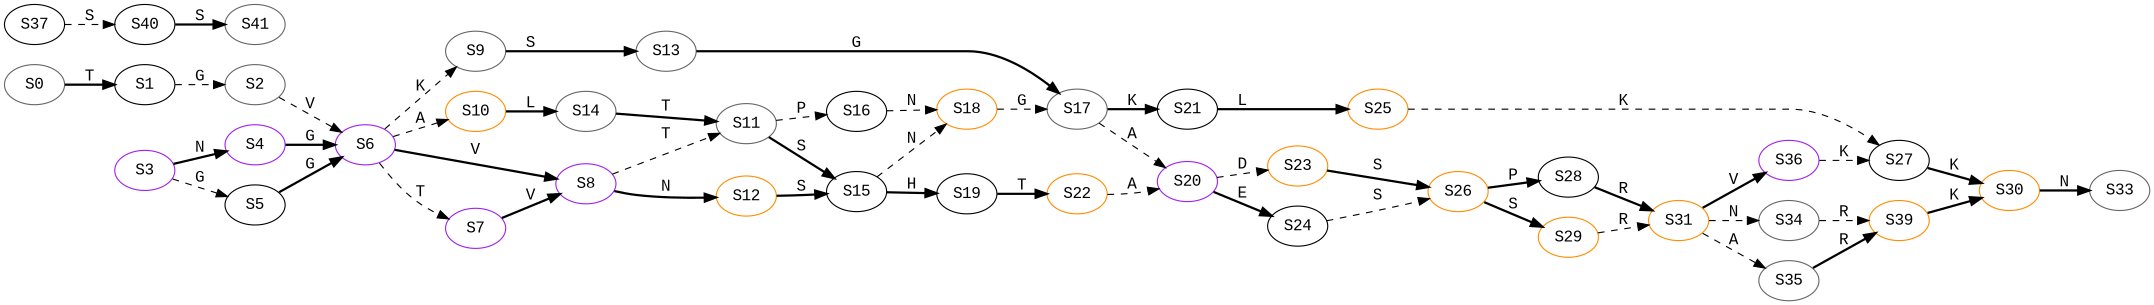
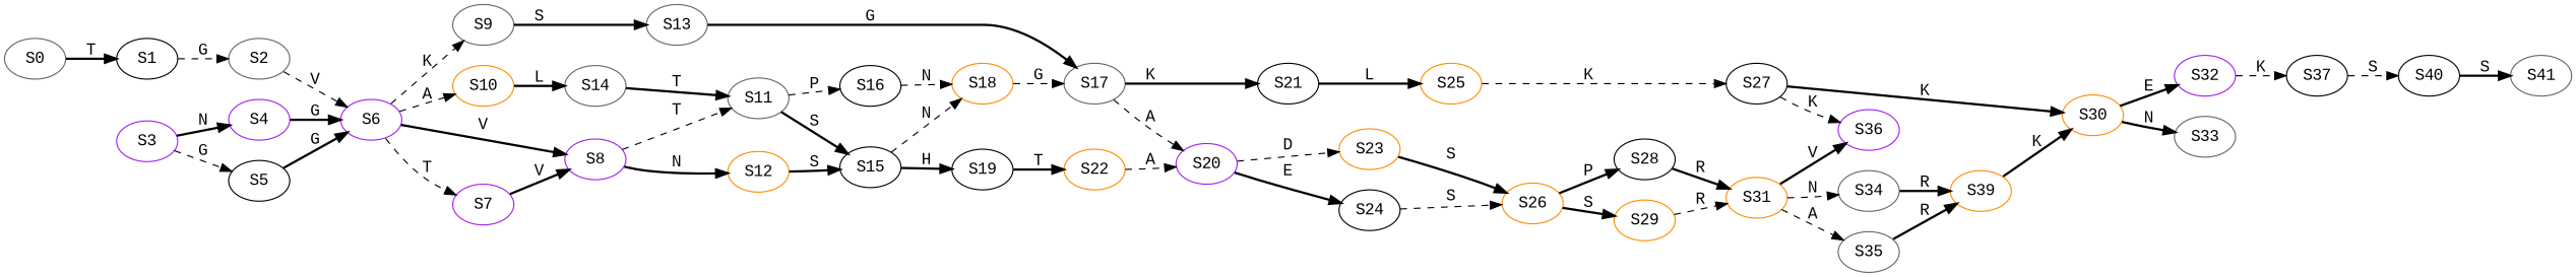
  strict digraph {
    fontname="Liberation Mono"
    rankdir=LR
    node [color=black fontname="Liberation Mono"]
    edge [fontname="Liberation Mono" style=bold]
    S1
    S0 [color=gray40]
    S2 [color=gray40]
    S6 [color=purple]
    S3 [color=purple]
    S4 [color=purple]
    S5
    S7 [color=purple]
    S8 [color=purple]
    S9 [color=gray40]
    S10 [color=darkorange]
    S11 [color=gray40]
    S12 [color=darkorange]
    S13 [color=gray40]
    S14 [color=gray40]
    S15
    S16
    S17 [color=gray40]
    S18 [color=darkorange]
    S19
    S20 [color=purple]
    S21
    S22 [color=darkorange]
    S23 [color=darkorange]
    S24
    S25 [color=darkorange]
    S26 [color=darkorange]
    S27
    S28
    S29 [color=darkorange]
    S30 [color=darkorange]
    S31 [color=darkorange]
+   S32 [color=purple]
    S33 [color=gray40]
    S34 [color=gray40]
    S35 [color=gray40]
    S36 [color=purple]
    S37
    S39 [color=darkorange]
    S40
    S41 [color=gray40]
    S1 -> S2 [label=G style=dashed]
    S0 -> S1 [label=T]
    S2 -> S6 [label=V style=dashed]
    S6 -> S7 [label=T style=dashed]
    S6 -> S8 [label=V]
    S6 -> S9 [label=K style=dashed]
    S6 -> S10 [label=A style=dashed]
    S3 -> S4 [label=N]
    S3 -> S5 [label=G style=dashed]
    S4 -> S6 [label=G]
    S5 -> S6 [label=G]
    S7 -> S8 [label=V]
    S8 -> S11 [label=T style=dashed]
    S8 -> S12 [label=N]
    S9 -> S13 [label=S]
    S10 -> S14 [label=L]
    S11 -> S15 [label=S]
    S11 -> S16 [label=P style=dashed]
    S12 -> S15 [label=S]
    S13 -> S17 [label=G]
    S14 -> S11 [label=T]
    S15 -> S18 [label=N style=dashed]
    S15 -> S19 [label=H]
    S16 -> S18 [label=N style=dashed]
    S17 -> S20 [label=A style=dashed]
    S17 -> S21 [label=K]
    S18 -> S17 [label=G style=dashed]
    S19 -> S22 [label=T]
    S20 -> S23 [label=D style=dashed]
    S20 -> S24 [label=E]
    S21 -> S25 [label=L]
    S22 -> S20 [label=A style=dashed]
    S23 -> S26 [label=S]
    S24 -> S26 [label=S style=dashed]
    S25 -> S27 [label=K style=dashed]
    S26 -> S28 [label=P]
    S26 -> S29 [label=S]
    S27 -> S30 [label=K]
    S28 -> S31 [label=R]
    S29 -> S31 [label=R style=dashed]
+   S30 -> S32 [label=E]
    S30 -> S33 [label=N]
    S31 -> S34 [label=N style=dashed]
    S31 -> S35 [label=A style=dashed]
    S31 -> S36 [label=V]
-   S34 -> S39 [label=R style=dashed]
+   S32 -> S37 [label=K style=dashed]
+   S34 -> S39 [label=R]
    S35 -> S39 [label=R]
-   S36 -> S27 [label=K style=dashed]
+   S27 -> S36 [label=K style=dashed]
    S37 -> S40 [label=S style=dashed]
    S39 -> S30 [label=K]
    S40 -> S41 [label=S]
  }
